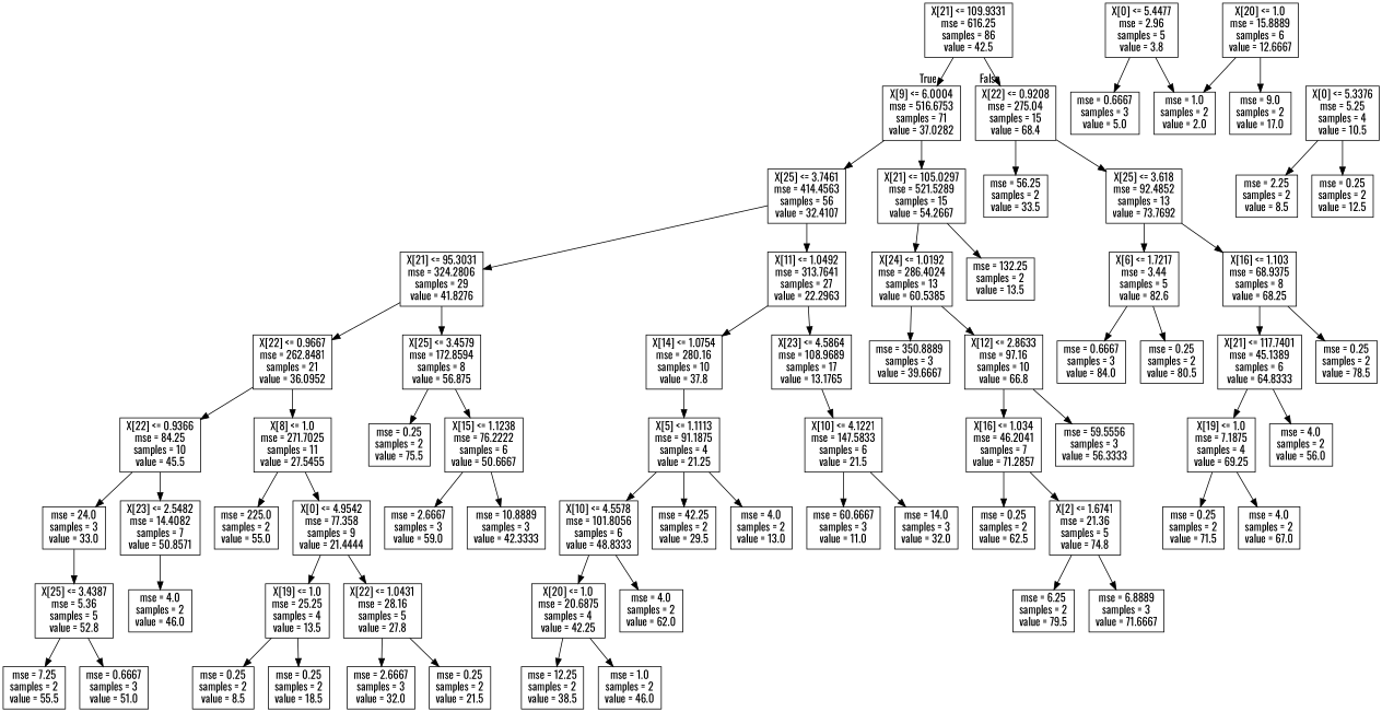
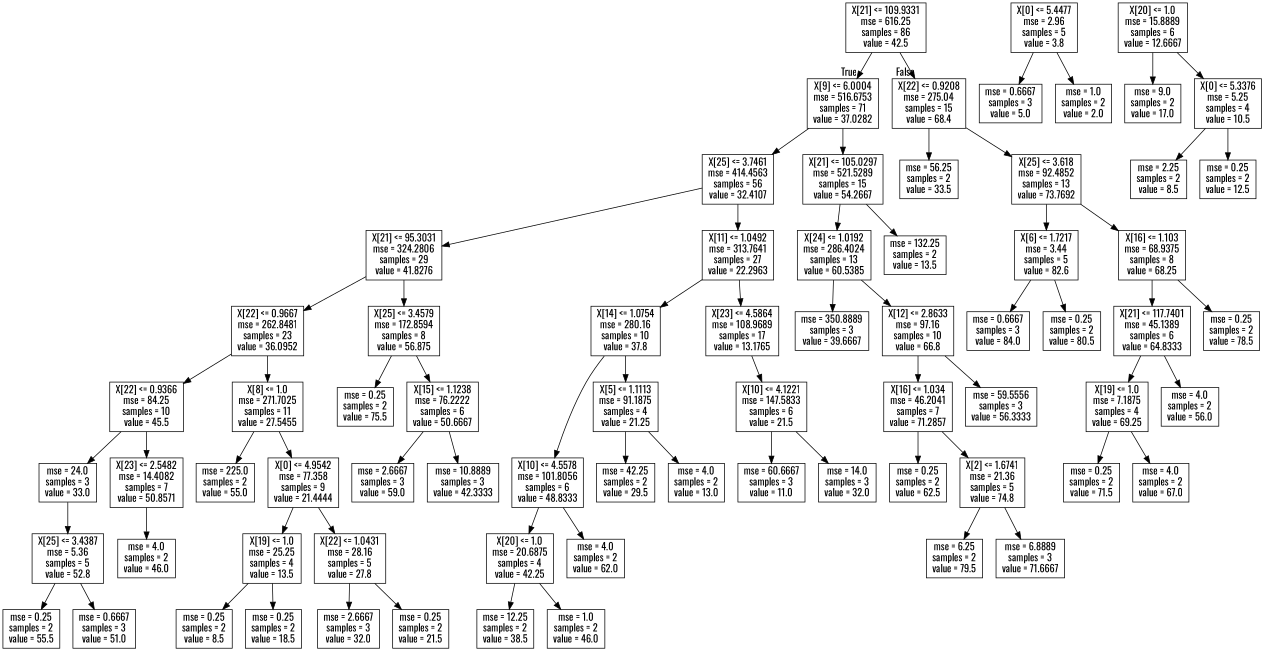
  digraph {
    fontname=Oswald
    node [fontname=Oswald shape=box]
    edge [fontname=Oswald]
    n1 [label="X[21] <= 109.9331\nmse = 616.25\nsamples = 86\nvalue = 42.5"]
    n2 [label="X[9] <= 6.0004\nmse = 516.6753\nsamples = 71\nvalue = 37.0282"]
    n3 [label="X[22] <= 0.9208\nmse = 275.04\nsamples = 15\nvalue = 68.4"]
    n4 [label="X[25] <= 3.7461\nmse = 414.4563\nsamples = 56\nvalue = 32.4107"]
    n5 [label="X[21] <= 105.0297\nmse = 521.5289\nsamples = 15\nvalue = 54.2667"]
    n6 [label="mse = 56.25\nsamples = 2\nvalue = 33.5"]
    n7 [label="X[25] <= 3.618\nmse = 92.4852\nsamples = 13\nvalue = 73.7692"]
    n8 [label="X[21] <= 95.3031\nmse = 324.2806\nsamples = 29\nvalue = 41.8276"]
    n9 [label="X[11] <= 1.0492\nmse = 313.7641\nsamples = 27\nvalue = 22.2963"]
    n10 [label="X[24] <= 1.0192\nmse = 286.4024\nsamples = 13\nvalue = 60.5385"]
    n11 [label="mse = 132.25\nsamples = 2\nvalue = 13.5"]
-   n12 [label="X[22] <= 0.9667\nmse = 262.8481\nsamples = 21\nvalue = 36.0952"]
+   n12 [label="X[22] <= 0.9667\nmse = 262.8481\nsamples = 23\nvalue = 36.0952"]
    n13 [label="X[25] <= 3.4579\nmse = 172.8594\nsamples = 8\nvalue = 56.875"]
    n14 [label="X[14] <= 1.0754\nmse = 280.16\nsamples = 10\nvalue = 37.8"]
    n15 [label="X[23] <= 4.5864\nmse = 108.9689\nsamples = 17\nvalue = 13.1765"]
    n16 [label="X[22] <= 0.9366\nmse = 84.25\nsamples = 10\nvalue = 45.5"]
    n17 [label="X[8] <= 1.0\nmse = 271.7025\nsamples = 11\nvalue = 27.5455"]
    n18 [label="mse = 0.25\nsamples = 2\nvalue = 75.5"]
    n19 [label="X[15] <= 1.1238\nmse = 76.2222\nsamples = 6\nvalue = 50.6667"]
    n20 [label="mse = 24.0\nsamples = 3\nvalue = 33.0"]
    n21 [label="X[23] <= 2.5482\nmse = 14.4082\nsamples = 7\nvalue = 50.8571"]
    n22 [label="mse = 225.0\nsamples = 2\nvalue = 55.0"]
    n23 [label="X[0] <= 4.9542\nmse = 77.358\nsamples = 9\nvalue = 21.4444"]
    n24 [label="X[25] <= 3.4387\nmse = 5.36\nsamples = 5\nvalue = 52.8"]
    n25 [label="mse = 4.0\nsamples = 2\nvalue = 46.0"]
-   n26 [label="mse = 7.25\nsamples = 2\nvalue = 55.5"]
+   n26 [label="mse = 0.25\nsamples = 2\nvalue = 55.5"]
    n27 [label="mse = 0.6667\nsamples = 3\nvalue = 51.0"]
    n28 [label="X[19] <= 1.0\nmse = 25.25\nsamples = 4\nvalue = 13.5"]
    n29 [label="X[22] <= 1.0431\nmse = 28.16\nsamples = 5\nvalue = 27.8"]
    n30 [label="mse = 0.25\nsamples = 2\nvalue = 8.5"]
    n31 [label="mse = 0.25\nsamples = 2\nvalue = 18.5"]
    n32 [label="mse = 2.6667\nsamples = 3\nvalue = 32.0"]
    n33 [label="mse = 0.25\nsamples = 2\nvalue = 21.5"]
    n34 [label="mse = 2.6667\nsamples = 3\nvalue = 59.0"]
    n35 [label="mse = 10.8889\nsamples = 3\nvalue = 42.3333"]
    n36 [label="X[10] <= 4.5578\nmse = 101.8056\nsamples = 6\nvalue = 48.8333"]
    n37 [label="X[5] <= 1.1113\nmse = 91.1875\nsamples = 4\nvalue = 21.25"]
    n38 [label="X[10] <= 4.1221\nmse = 147.5833\nsamples = 6\nvalue = 21.5"]
    n39 [label="X[20] <= 1.0\nmse = 20.6875\nsamples = 4\nvalue = 42.25"]
    n40 [label="mse = 4.0\nsamples = 2\nvalue = 62.0"]
    n41 [label="mse = 42.25\nsamples = 2\nvalue = 29.5"]
    n42 [label="mse = 4.0\nsamples = 2\nvalue = 13.0"]
    n43 [label="mse = 12.25\nsamples = 2\nvalue = 38.5"]
    n44 [label="mse = 1.0\nsamples = 2\nvalue = 46.0"]
    n45 [label="mse = 60.6667\nsamples = 3\nvalue = 11.0"]
    n46 [label="mse = 14.0\nsamples = 3\nvalue = 32.0"]
    n47 [label="X[0] <= 5.4477\nmse = 2.96\nsamples = 5\nvalue = 3.8"]
    n48 [label="mse = 0.6667\nsamples = 3\nvalue = 5.0"]
    n49 [label="mse = 1.0\nsamples = 2\nvalue = 2.0"]
    n50 [label="X[20] <= 1.0\nmse = 15.8889\nsamples = 6\nvalue = 12.6667"]
    n51 [label="mse = 9.0\nsamples = 2\nvalue = 17.0"]
    n52 [label="X[0] <= 5.3376\nmse = 5.25\nsamples = 4\nvalue = 10.5"]
    n53 [label="mse = 2.25\nsamples = 2\nvalue = 8.5"]
    n54 [label="mse = 0.25\nsamples = 2\nvalue = 12.5"]
    n55 [label="mse = 350.8889\nsamples = 3\nvalue = 39.6667"]
    n56 [label="X[12] <= 2.8633\nmse = 97.16\nsamples = 10\nvalue = 66.8"]
    n57 [label="X[16] <= 1.034\nmse = 46.2041\nsamples = 7\nvalue = 71.2857"]
    n58 [label="mse = 59.5556\nsamples = 3\nvalue = 56.3333"]
    n59 [label="mse = 0.25\nsamples = 2\nvalue = 62.5"]
    n60 [label="X[2] <= 1.6741\nmse = 21.36\nsamples = 5\nvalue = 74.8"]
    n61 [label="mse = 6.25\nsamples = 2\nvalue = 79.5"]
    n62 [label="mse = 6.8889\nsamples = 3\nvalue = 71.6667"]
    n63 [label="X[6] <= 1.7217\nmse = 3.44\nsamples = 5\nvalue = 82.6"]
    n64 [label="X[16] <= 1.103\nmse = 68.9375\nsamples = 8\nvalue = 68.25"]
    n65 [label="mse = 0.6667\nsamples = 3\nvalue = 84.0"]
    n66 [label="mse = 0.25\nsamples = 2\nvalue = 80.5"]
    n67 [label="X[21] <= 117.7401\nmse = 45.1389\nsamples = 6\nvalue = 64.8333"]
    n68 [label="mse = 0.25\nsamples = 2\nvalue = 78.5"]
    n69 [label="X[19] <= 1.0\nmse = 7.1875\nsamples = 4\nvalue = 69.25"]
    n70 [label="mse = 4.0\nsamples = 2\nvalue = 56.0"]
    n71 [label="mse = 0.25\nsamples = 2\nvalue = 71.5"]
    n72 [label="mse = 4.0\nsamples = 2\nvalue = 67.0"]
    n1 -> n2 [headlabel=True labelangle=45 labeldistance=2.5]
    n1 -> n3 [headlabel=False labelangle=-45 labeldistance=2.5]
    n2 -> n4
    n2 -> n5
    n3 -> n6
    n3 -> n7
    n4 -> n8
    n4 -> n9
    n5 -> n10
    n5 -> n11
    n7 -> n63
    n7 -> n64
    n8 -> n12
    n8 -> n13
    n9 -> n14
    n9 -> n15
    n10 -> n55
    n10 -> n56
    n12 -> n16
    n12 -> n17
    n13 -> n18
    n13 -> n19
-   n37 -> n36
+   n14 -> n36
    n14 -> n37
    n15 -> n38
    n16 -> n20
    n16 -> n21
    n17 -> n22
    n17 -> n23
    n19 -> n34
    n19 -> n35
    n20 -> n24
    n21 -> n25
    n23 -> n28
    n23 -> n29
    n24 -> n26
    n24 -> n27
    n28 -> n30
    n28 -> n31
    n29 -> n32
    n29 -> n33
    n36 -> n39
    n36 -> n40
    n37 -> n41
    n37 -> n42
    n38 -> n45
    n38 -> n46
    n39 -> n43
    n39 -> n44
    n47 -> n48
    n47 -> n49
    n50 -> n51
-   n50 -> n49
+   n50 -> n52
    n52 -> n53
    n52 -> n54
    n56 -> n57
    n56 -> n58
    n57 -> n59
    n57 -> n60
    n60 -> n61
    n60 -> n62
    n63 -> n65
    n63 -> n66
    n64 -> n67
    n64 -> n68
    n67 -> n69
    n67 -> n70
    n69 -> n71
    n69 -> n72
  }
